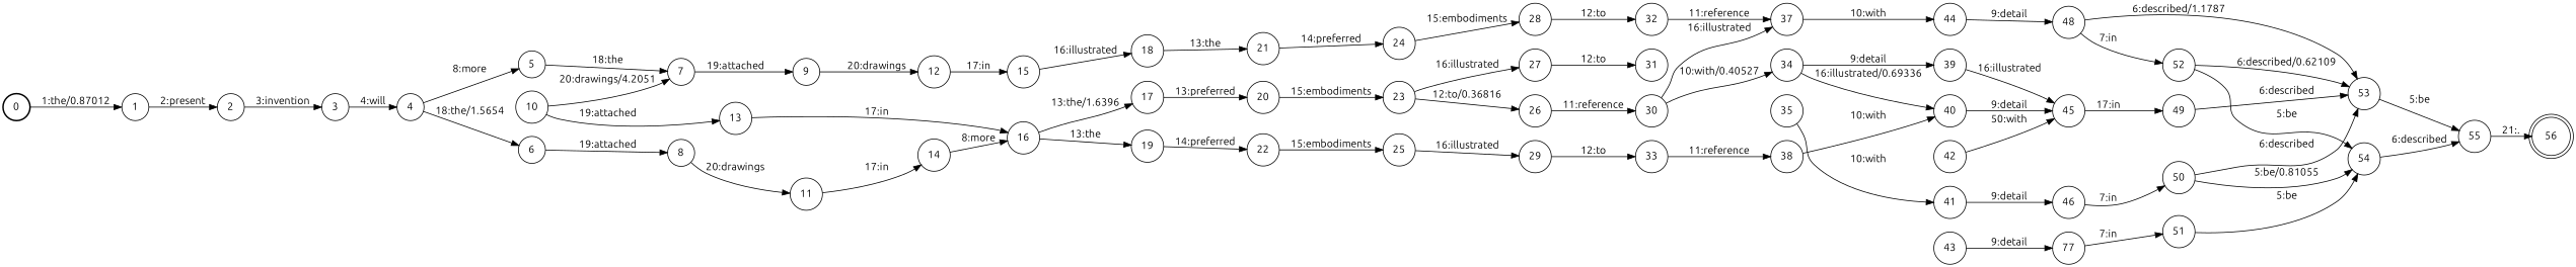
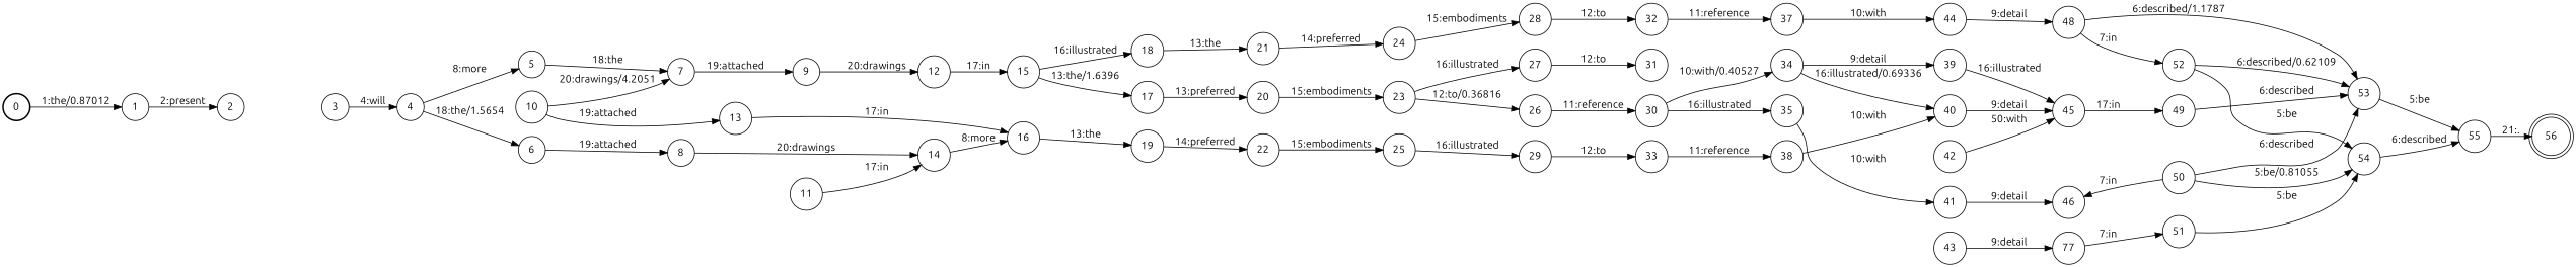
  digraph {
    fontname=Ubuntu
    nodesep=0.25
    rankdir=LR
    ranksep=0.4
    node [fontname=Ubuntu fontsize=14 shape=circle style=solid]
    edge [fontname=Ubuntu fontsize=14]
    n1 [label=0 style=bold]
    n2 [label=1]
    n3 [label=2]
    n4 [label=3]
    n5 [label=4]
    n6 [label=6]
    n7 [label=5]
    n8 [label=8]
    n9 [label=7]
    n10 [label=11]
    n11 [label=9]
    n12 [label=12]
    n13 [label=10]
    n14 [label=13]
    n15 [label=14]
    n16 [label=15]
    n17 [label=16]
    n18 [label=17]
    n19 [label=18]
    n20 [label=19]
    n21 [label=20]
    n22 [label=21]
    n23 [label=22]
    n24 [label=23]
    n25 [label=24]
    n26 [label=25]
    n27 [label=26]
    n28 [label=27]
    n29 [label=28]
    n30 [label=29]
    n31 [label=30]
    n32 [label=31]
    n33 [label=32]
    n34 [label=33]
    n35 [label=34]
    n36 [label=35]
    n37 [label=37]
    n38 [label=38]
    n39 [label=39]
    n40 [label=40]
    n41 [label=41]
    n42 [label=44]
    n43 [label=45]
    n44 [label=46]
    n45 [label=42]
    n46 [label=43]
    n47 [label=77]
    n48 [label=48]
    n49 [label=49]
    n50 [label=50]
    n51 [label=51]
    n52 [label=52]
    n53 [label=53]
    n54 [label=54]
    n55 [label=55]
    n56 [label=56 shape=doublecircle]
    n1 -> n2 [label="1:the/0.87012"]
    n2 -> n3 [label="2:present"]
-   n3 -> n4 [label="3:invention"]
    n4 -> n5 [label="4:will"]
    n5 -> n6 [label="18:the/1.5654"]
    n5 -> n7 [label="8:more"]
    n6 -> n8 [label="19:attached"]
    n7 -> n9 [label="18:the"]
-   n8 -> n10 [label="20:drawings"]
+   n8 -> n15 [label="20:drawings"]
    n9 -> n11 [label="19:attached"]
    n10 -> n15 [label="17:in"]
    n11 -> n12 [label="20:drawings"]
    n12 -> n16 [label="17:in"]
    n13 -> n9 [label="20:drawings/4.2051"]
    n13 -> n14 [label="19:attached"]
    n14 -> n17 [label="17:in"]
    n15 -> n17 [label="8:more"]
-   n17 -> n18 [label="13:the/1.6396"]
+   n16 -> n18 [label="13:the/1.6396"]
    n16 -> n19 [label="16:illustrated"]
    n17 -> n20 [label="13:the"]
    n18 -> n21 [label="13:preferred"]
    n19 -> n22 [label="13:the"]
    n20 -> n23 [label="14:preferred"]
    n21 -> n24 [label="15:embodiments"]
    n22 -> n25 [label="14:preferred"]
    n23 -> n26 [label="15:embodiments"]
    n24 -> n27 [label="12:to/0.36816"]
    n24 -> n28 [label="16:illustrated"]
    n25 -> n29 [label="15:embodiments"]
    n26 -> n30 [label="16:illustrated"]
    n27 -> n31 [label="11:reference"]
    n28 -> n32 [label="12:to"]
    n29 -> n33 [label="12:to"]
    n30 -> n34 [label="12:to"]
    n31 -> n35 [label="10:with/0.40527"]
-   n31 -> n37 [label="16:illustrated"]
+   n31 -> n36 [label="16:illustrated"]
    n33 -> n37 [label="11:reference"]
    n34 -> n38 [label="11:reference"]
    n35 -> n39 [label="9:detail"]
    n35 -> n40 [label="16:illustrated/0.69336"]
    n36 -> n41 [label="10:with"]
    n37 -> n42 [label="10:with"]
    n38 -> n40 [label="10:with"]
    n39 -> n43 [label="16:illustrated"]
    n40 -> n43 [label="9:detail"]
    n41 -> n44 [label="9:detail"]
    n42 -> n48 [label="9:detail"]
    n43 -> n49 [label="17:in"]
-   n44 -> n50 [label="7:in"]
+   n50 -> n44 [label="7:in"]
    n45 -> n43 [label="50:with"]
    n46 -> n47 [label="9:detail"]
    n47 -> n51 [label="7:in"]
    n48 -> n52 [label="7:in"]
    n48 -> n53 [label="6:described/1.1787"]
    n49 -> n53 [label="6:described"]
    n50 -> n53 [label="6:described"]
    n50 -> n54 [label="5:be/0.81055"]
    n51 -> n54 [label="5:be"]
    n52 -> n53 [label="6:described/0.62109"]
    n52 -> n54 [label="5:be"]
    n53 -> n55 [label="5:be"]
    n54 -> n55 [label="6:described"]
    n55 -> n56 [label="21:."]
  }
